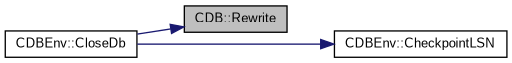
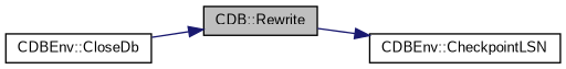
  digraph {
    fontname="Liberation Sans"
    rankdir=LR
    node [color=black fillcolor=white fontname="Liberation Sans" fontsize=10 shape=record style=filled]
    edge [color=midnightblue fontname="Liberation Sans" fontsize=10 labelfontname=Helvetica labelfontsize=10 style=solid]
    n1 [fillcolor=grey75 fontcolor=black height=0.2 label="CDB::Rewrite" width=0.4]
    n2 [height=0.2 label="CDBEnv::CheckpointLSN" width=0.4]
    n3 [height=0.2 label="CDBEnv::CloseDb" width=0.4]
-   n3 -> n2
+   n1 -> n2
    n3 -> n1
  }
